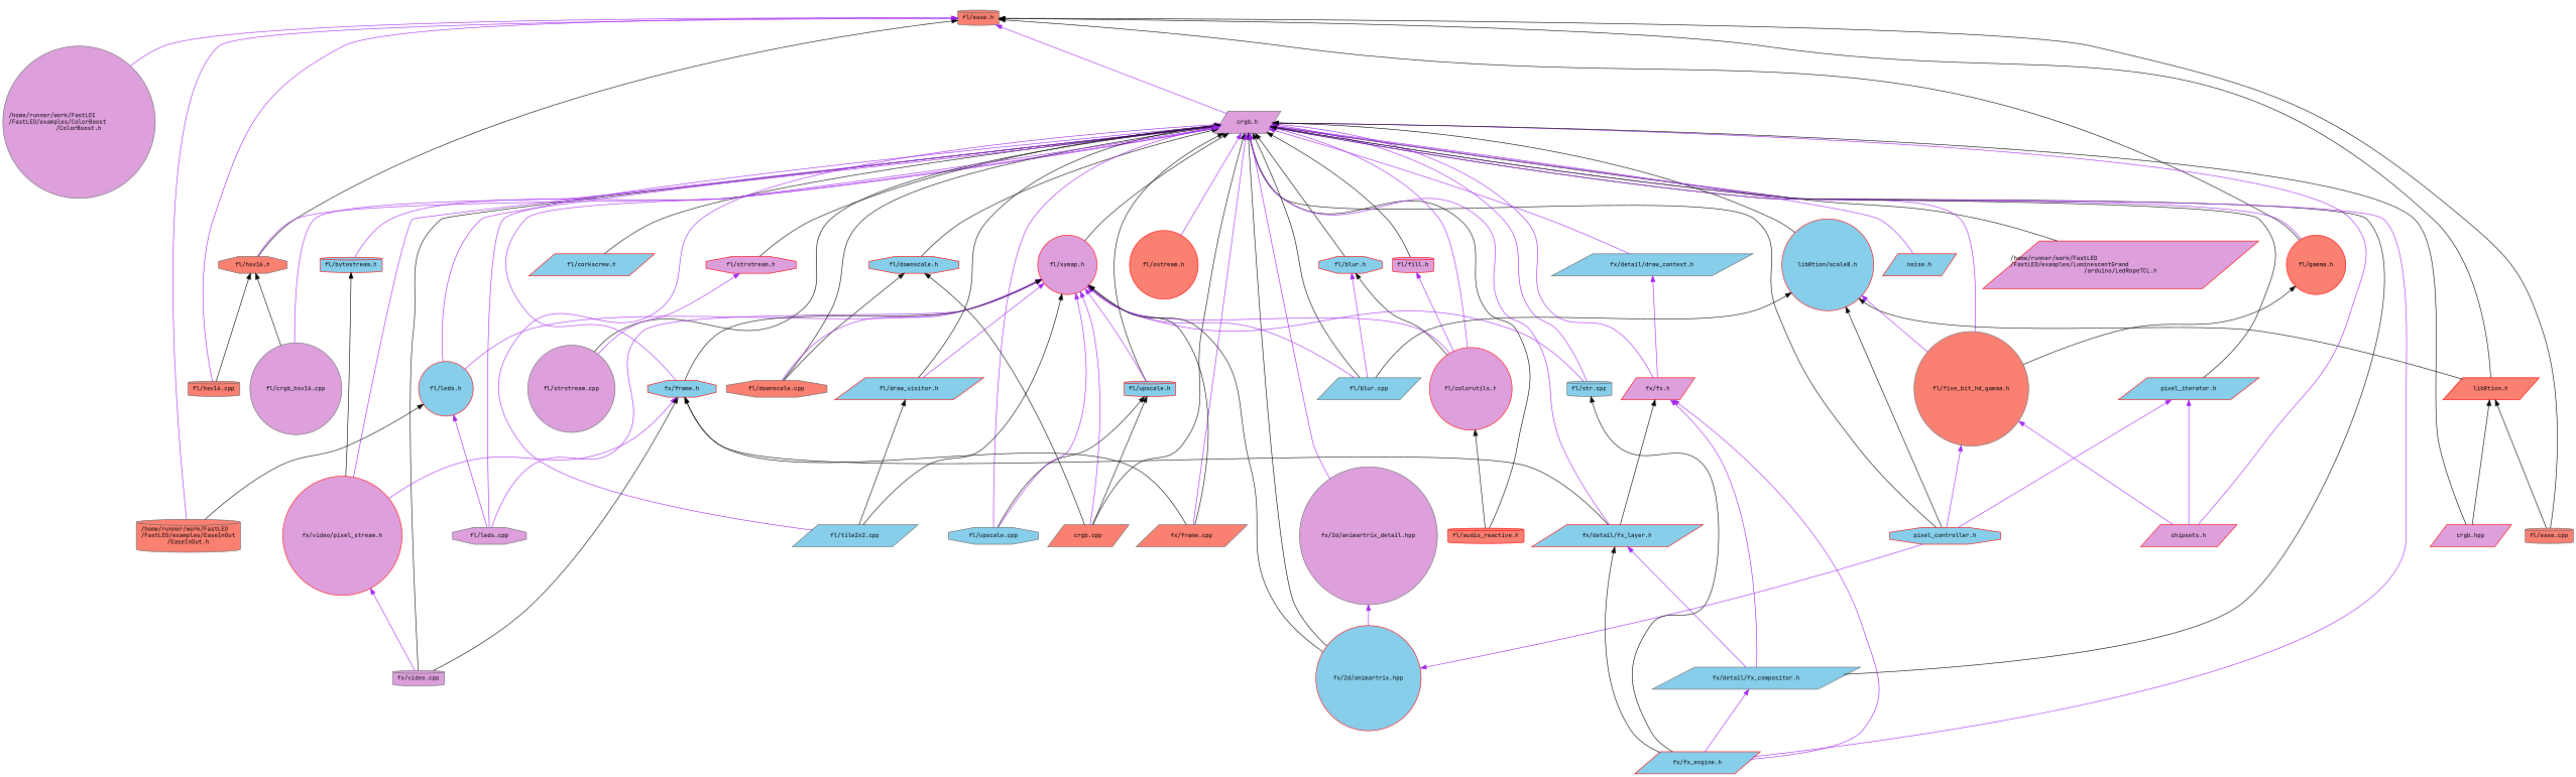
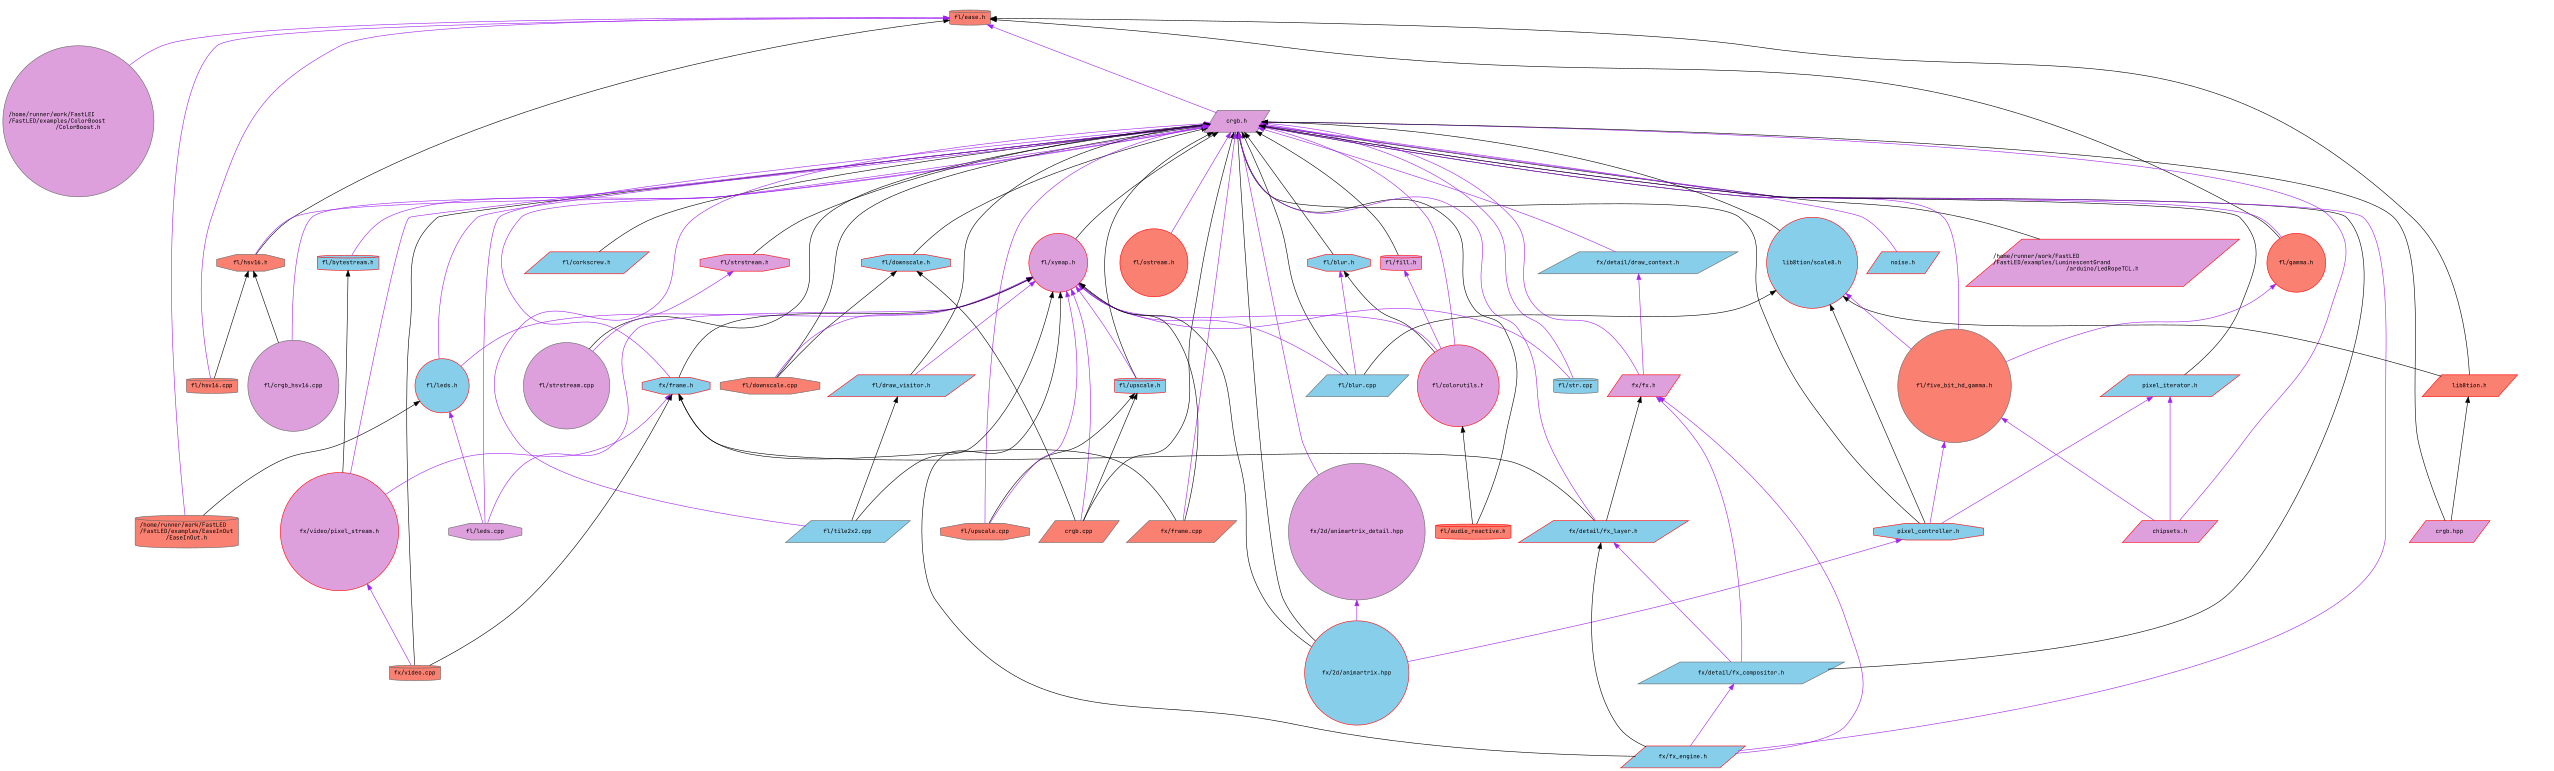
  digraph {
    fontname="JetBrains Mono"
    node [color=red fillcolor=skyblue fontname="JetBrains Mono" fontsize=10 shape=parallelogram style=filled]
    edge [color=purple dir=back fontname="JetBrains Mono" fontsize=10 labelfontname=Helvetica labelfontsize=10 style=solid]
    n1 [color=gray40 fillcolor=salmon fontcolor=black height=0.2 label="fl/ease.h" shape=cylinder width=0.4]
    n2 [color=grey40 fillcolor=plum height=0.2 label="/home/runner/work/FastLED\l/FastLED/examples/ColorBoost\l/ColorBoost.h" shape=circle width=0.4]
    n3 [color=grey40 fillcolor=salmon height=0.2 label="/home/runner/work/FastLED\l/FastLED/examples/EaseInOut\l/EaseInOut.h" shape=cylinder width=0.4]
    n4 [color=grey40 fillcolor=plum height=0.2 label="crgb.h" width=0.4]
    n5 [fillcolor=salmon height=0.2 label="fl/gamma.h" shape=circle width=0.4]
    n6 [color=grey40 fillcolor=salmon height=0.2 label="fl/hsv16.h" shape=octagon width=0.4]
    n7 [color=grey40 fillcolor=salmon height=0.2 label="fl/hsv16.cpp" shape=cylinder width=0.4]
    n8 [fillcolor=salmon height=0.2 label="lib8tion.h" width=0.4]
-   n9 [color=grey40 fillcolor=salmon height=0.2 label="fl/ease.cpp" shape=cylinder width=0.4]
    n10 [fillcolor=plum height=0.2 label="/home/runner/work/FastLED\l/FastLED/examples/LuminescentGrand\l/arduino/LedRopeTCL.h" width=0.4]
    n11 [fillcolor=plum height=0.2 label="chipsets.h" width=0.4]
    n12 [color=grey40 fillcolor=salmon height=0.2 label="crgb.cpp" width=0.4]
    n13 [fillcolor=plum height=0.2 label="crgb.hpp" width=0.4]
    n14 [fillcolor=salmon height=0.2 label="fl/audio_reactive.h" shape=cylinder width=0.4]
    n15 [color=grey40 height=0.2 label="fl/blur.cpp" width=0.4]
    n16 [height=0.2 label="fl/blur.h" shape=octagon width=0.4]
    n17 [fillcolor=plum height=0.2 label="fl/colorutils.h" shape=circle width=0.4]
    n18 [height=0.2 label="fl/bytestream.h" shape=cylinder width=0.4]
    n19 [fillcolor=plum height=0.2 label="fx/video/pixel_stream.h" shape=circle width=0.4]
-   n20 [color=grey40 fillcolor=plum height=0.2 label="fx/video.cpp" shape=cylinder width=0.4]
+   n20 [color=grey40 fillcolor=salmon height=0.2 label="fx/video.cpp" shape=cylinder width=0.4]
    n21 [height=0.2 label="fl/corkscrew.h" width=0.4]
    n22 [color=grey40 fillcolor=plum height=0.2 label="fl/crgb_hsv16.cpp" shape=circle width=0.4]
    n23 [color=grey40 fillcolor=salmon height=0.2 label="fl/downscale.cpp" shape=octagon width=0.4]
    n24 [height=0.2 label="fl/downscale.h" shape=octagon width=0.4]
    n25 [height=0.2 label="fl/draw_visitor.h" width=0.4]
    n26 [color=grey40 height=0.2 label="fl/tile2x2.cpp" width=0.4]
    n27 [fillcolor=plum height=0.2 label="fl/fill.h" shape=cylinder width=0.4]
    n28 [color=grey40 fillcolor=salmon height=0.2 label="fl/five_bit_hd_gamma.h" shape=circle width=0.4]
    n29 [height=0.2 label="pixel_controller.h" shape=octagon width=0.4]
    n30 [height=0.2 label="fx/2d/animartrix.hpp" shape=circle width=0.4]
    n31 [color=grey40 fillcolor=plum height=0.2 label="fl/leds.cpp" shape=octagon width=0.4]
    n32 [height=0.2 label="fl/leds.h" shape=circle width=0.4]
    n33 [fillcolor=salmon height=0.2 label="fl/ostream.h" shape=circle width=0.4]
    n34 [color=grey40 height=0.2 label="fl/str.cpp" shape=cylinder width=0.4]
    n35 [color=grey40 fillcolor=plum height=0.2 label="fl/strstream.cpp" shape=circle width=0.4]
    n36 [fillcolor=plum height=0.2 label="fl/strstream.h" shape=octagon width=0.4]
-   n37 [color=grey40 height=0.2 label="fl/upscale.cpp" shape=octagon width=0.4]
+   n37 [color=grey40 fillcolor=salmon height=0.2 label="fl/upscale.cpp" shape=octagon width=0.4]
    n38 [height=0.2 label="fl/upscale.h" shape=cylinder width=0.4]
    n39 [fillcolor=plum height=0.2 label="fl/xymap.h" shape=circle width=0.4]
    n40 [color=grey40 fillcolor=salmon height=0.2 label="fx/frame.cpp" width=0.4]
    n41 [height=0.2 label="fx/frame.h" shape=octagon width=0.4]
    n42 [height=0.2 label="fx/detail/fx_layer.h" width=0.4]
    n43 [color=grey40 height=0.2 label="fx/detail/fx_compositor.h" width=0.4]
    n44 [height=0.2 label="fx/fx_engine.h" width=0.4]
    n45 [color=grey40 fillcolor=plum height=0.2 label="fx/2d/animartrix_detail.hpp" shape=circle width=0.4]
    n46 [color=grey40 height=0.2 label="fx/detail/draw_context.h" width=0.4]
    n47 [fillcolor=plum height=0.2 label="fx/fx.h" width=0.4]
    n48 [height=0.2 label="lib8tion/scale8.h" shape=circle width=0.4]
    n49 [height=0.2 label="noise.h" width=0.4]
    n50 [height=0.2 label="pixel_iterator.h" width=0.4]
    n1 -> n2
    n1 -> n3
    n1 -> n4
    n1 -> n5 [color=black]
    n1 -> n6 [color=black]
    n1 -> n7
    n1 -> n8 [color=black]
-   n1 -> n9 [color=black]
    n4 -> n5
    n4 -> n6
    n4 -> n10 [color=black]
    n4 -> n11
    n4 -> n12 [color=black]
    n4 -> n13 [color=black]
    n4 -> n14 [color=black]
    n4 -> n15 [color=black]
    n4 -> n16 [color=black]
    n4 -> n17
    n4 -> n18
    n4 -> n19
    n4 -> n20 [color=black]
    n4 -> n21 [color=black]
    n4 -> n22
    n4 -> n23 [color=black]
    n4 -> n24 [color=black]
    n4 -> n25 [color=black]
    n4 -> n26
    n4 -> n27 [color=black]
    n4 -> n28
    n4 -> n29 [color=black]
    n4 -> n30 [color=black]
    n4 -> n31
    n4 -> n32
    n4 -> n33
    n4 -> n34
    n4 -> n35 [color=black]
    n4 -> n36 [color=black]
    n4 -> n37
    n4 -> n38 [color=black]
    n4 -> n39 [color=black]
    n4 -> n40
    n4 -> n41
    n4 -> n42
    n4 -> n43 [color=black]
    n4 -> n44
    n4 -> n45
    n4 -> n46
    n4 -> n47
    n4 -> n48 [color=black]
    n4 -> n49
    n4 -> n50 [color=black]
-   n5 -> n28 [color=black]
+   n5 -> n28
    n6 -> n7 [color=black]
    n6 -> n22 [color=black]
-   n8 -> n9 [color=black]
    n8 -> n13 [color=black]
    n16 -> n15
    n16 -> n17 [color=black]
    n17 -> n14 [color=black]
    n18 -> n19 [color=black]
    n19 -> n20
    n24 -> n12 [color=black]
    n24 -> n23 [color=black]
    n25 -> n26 [color=black]
    n27 -> n17
    n28 -> n11
    n28 -> n29
-   n30 -> n29
+   n29 -> n30
    n32 -> n3 [color=black]
    n32 -> n31
    n36 -> n35
    n38 -> n12 [color=black]
    n38 -> n37 [color=black]
    n39 -> n12
    n39 -> n15
    n39 -> n17
    n39 -> n23
    n39 -> n25
    n39 -> n26 [color=black]
    n39 -> n30 [color=black]
    n39 -> n31
    n39 -> n32
    n39 -> n34
    n39 -> n37
    n39 -> n38
    n39 -> n40 [color=black]
    n39 -> n41 [color=black]
-   n34 -> n44 [color=black]
+   n39 -> n44 [color=black]
    n41 -> n19
    n41 -> n20 [color=black]
    n41 -> n40 [color=black]
    n41 -> n42 [color=black]
    n42 -> n43
    n42 -> n44 [color=black]
    n43 -> n44
    n45 -> n30
    n46 -> n47
    n47 -> n42 [color=black]
    n47 -> n43
    n47 -> n44
    n48 -> n8 [color=black]
    n48 -> n15 [color=black]
    n48 -> n28
    n48 -> n29 [color=black]
    n50 -> n11
    n50 -> n29
  }
